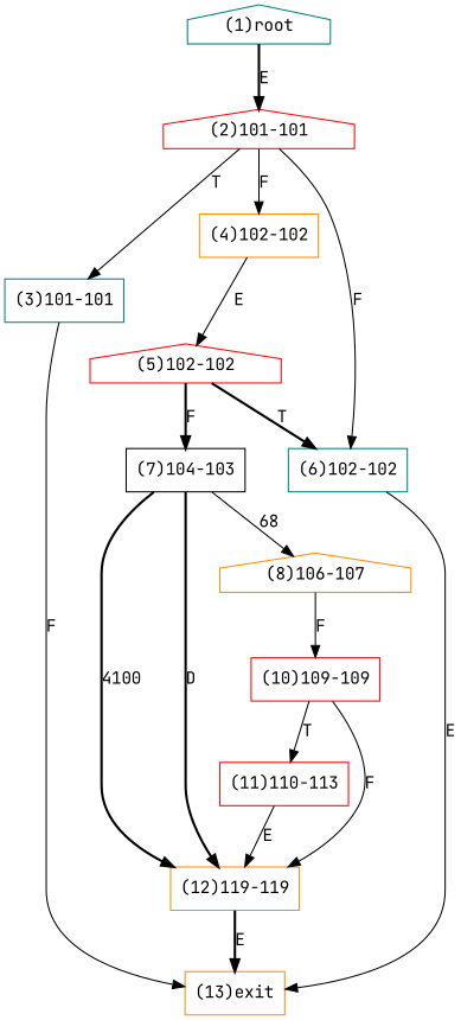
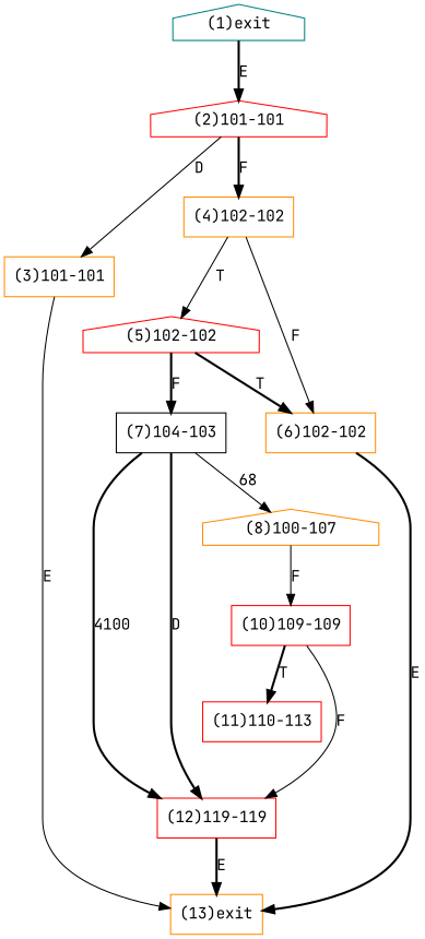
  digraph {
    fontname="JetBrains Mono"
    node [color=darkorange fontname="JetBrains Mono" shape=box]
    edge [fontname="JetBrains Mono" style=solid]
-   n1 [color=teal label="(1)root" shape=house]
+   n1 [color=teal label="(1)exit" shape=house]
    n2 [color=red label="(2)101-101" shape=house]
-   n3 [color=teal label="(3)101-101"]
+   n3 [label="(3)101-101"]
    n4 [label="(4)102-102"]
    n5 [label="(13)exit"]
    n6 [color=red label="(5)102-102" shape=house]
-   n7 [color=teal label="(6)102-102"]
+   n7 [label="(6)102-102"]
    n8 [color=black label="(7)104-103"]
-   n9 [label="(8)106-107" shape=house]
-   n10 [label="(12)119-119"]
+   n9 [label="(8)100-107" shape=house]
+   n10 [color=red label="(12)119-119"]
    n11 [color=red label="(10)109-109"]
    n12 [color=red label="(11)110-113"]
    n1 -> n2 [label=E style=bold]
-   n2 -> n3 [label=T]
-   n2 -> n4 [label=F]
-   n3 -> n5 [label=F]
-   n4 -> n6 [label=E]
-   n2 -> n7 [label=F]
+   n2 -> n3 [label=D]
+   n2 -> n4 [label=F style=bold]
+   n3 -> n5 [label=E]
+   n4 -> n6 [label=T]
+   n4 -> n7 [label=F]
    n6 -> n7 [label=T style=bold]
    n6 -> n8 [label=F style=bold]
-   n7 -> n5 [label=E]
+   n7 -> n5 [label=E style=bold]
    n8 -> n9 [label=68]
    n8 -> n10 [label=4100 style=bold]
    n8 -> n10 [label=D style=bold]
    n9 -> n11 [label=F]
    n10 -> n5 [label=E style=bold]
    n11 -> n10 [label=F]
-   n11 -> n12 [label=T]
-   n12 -> n10 [label=E]
+   n11 -> n12 [label=T style=bold]
  }
